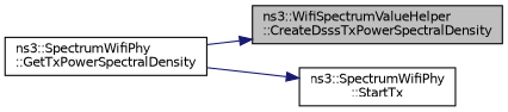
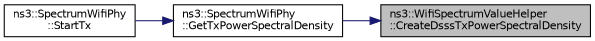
  digraph {
    rankdir=RL
    node [color=black fillcolor=white fontname=Helvetica fontsize=10 shape=record style=filled]
    edge [color=midnightblue dir=back fontname=Helvetica fontsize=10 labelfontname=Helvetica labelfontsize=10 style=solid]
    n1 [fillcolor=grey75 fontcolor=black height=0.2 label="ns3::WifiSpectrumValueHelper\l::CreateDsssTxPowerSpectralDensity" width=0.4]
    n2 [height=0.2 label="ns3::SpectrumWifiPhy\l::GetTxPowerSpectralDensity" width=0.4]
    n3 [height=0.2 label="ns3::SpectrumWifiPhy\l::StartTx" width=0.4]
    n1 -> n2
-   n3 -> n2
+   n2 -> n3
  }
